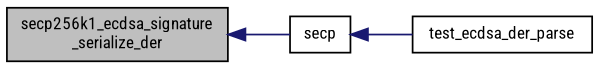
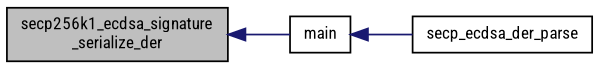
  digraph {
    fontname="Roboto Condensed"
    rankdir=LR
    node [color=black fillcolor=white fontname="Roboto Condensed" fontsize=10 shape=record style=filled]
    edge [color=midnightblue dir=back fontname="Roboto Condensed" fontsize=10 labelfontname=Helvetica labelfontsize=10 style=solid]
    n1 [fillcolor=grey75 fontcolor=black height=0.2 label="secp256k1_ecdsa_signature\l_serialize_der" width=0.4]
-   n2 [height=0.2 label=secp width=0.4]
-   n3 [height=0.2 label=test_ecdsa_der_parse width=0.4]
+   n2 [height=0.2 label=main width=0.4]
+   n3 [height=0.2 label=secp_ecdsa_der_parse width=0.4]
    n1 -> n2
    n2 -> n3
  }
